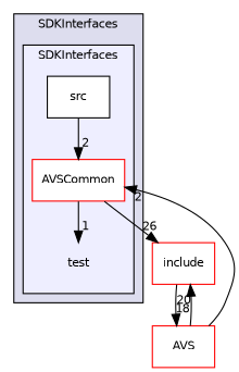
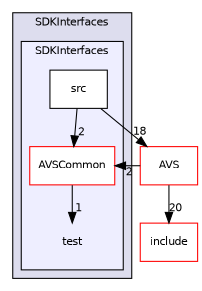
  digraph {
    compound=true
    node [color=red fontname=Helvetica fontsize=10 shape=box fillcolor=white style=filled]
    edge [headlabel=2 labeldistance=1.5 labelfontname=Helvetica labelfontsize=10]
    n1 [label=test shape=plaintext fillcolor="" style=""]
    n2 [label=AVSCommon]
    n3 [color=black label=src]
    n4 [label=include]
    n5 [label=AVS]
    subgraph cluster_1 {
      bgcolor="#ddddee"
      fontname=Helvetica
      fontsize=10
      label=SDKInterfaces
      pencolor=black
      subgraph cluster_2 {
        bgcolor="#eeeeff"
        fontname=Helvetica
        fontsize=10
        label=SDKInterfaces
        pencolor=black
        n1
        n2
        n3
      }
    }
    n2 -> n1 [headlabel=1]
-   n2 -> n4 [headlabel=26]
    n3 -> n2
-   n4 -> n5 [headlabel=18]
+   n3 -> n5 [headlabel=18]
    n5 -> n2
    n5 -> n4 [headlabel=20]
  }
